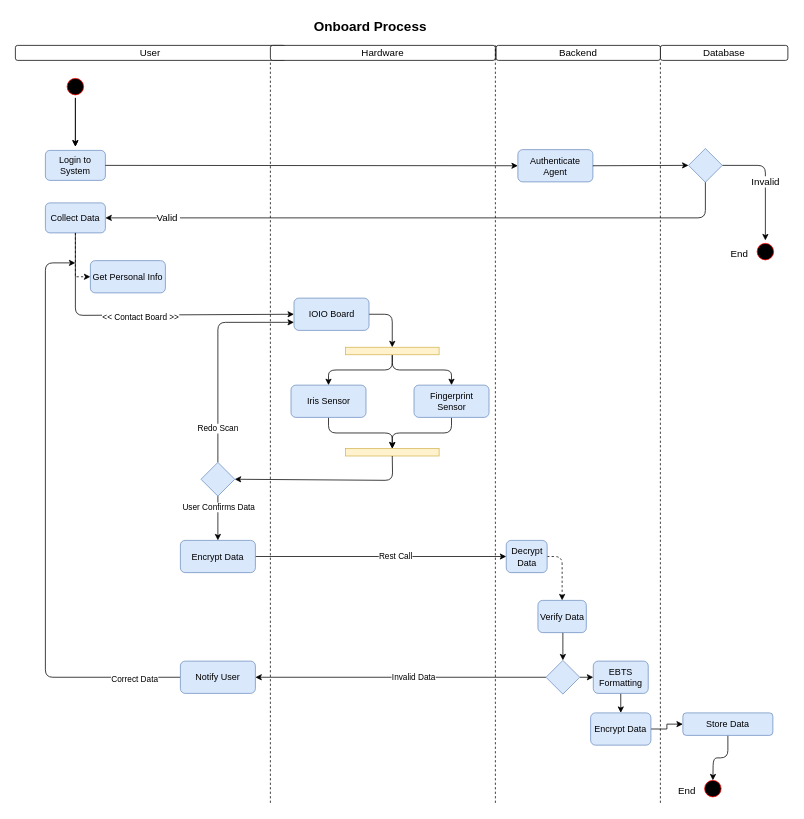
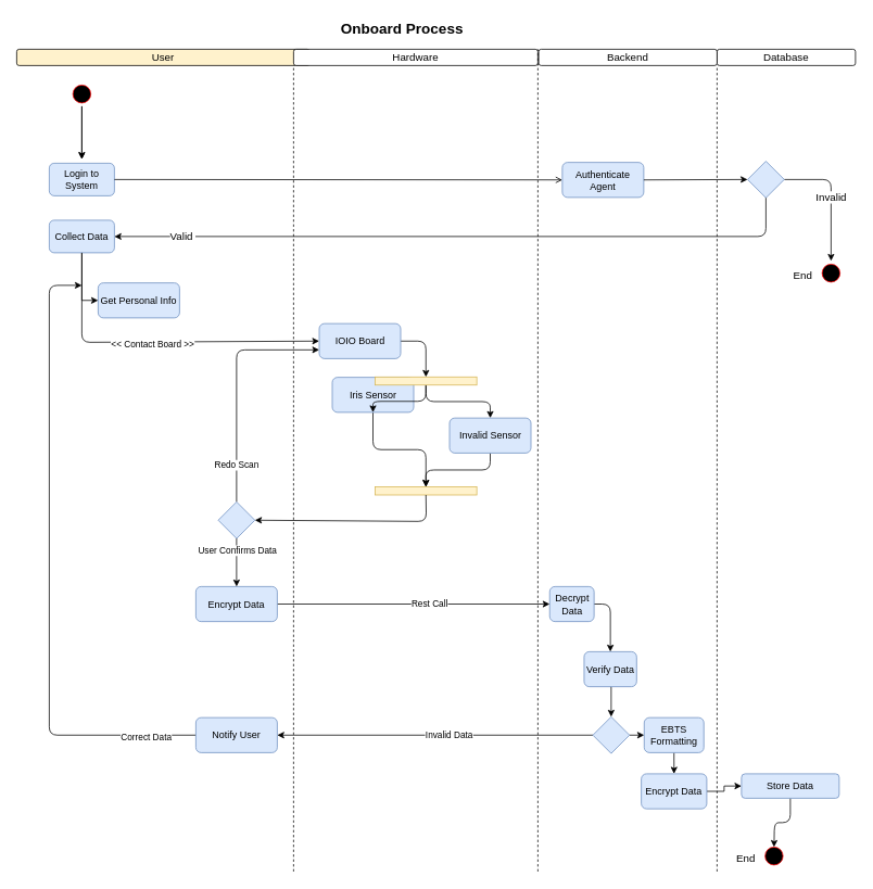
  <mxCell id="0" />
  <mxCell id="1" parent="0" />
  <mxCell id="2" value="" style="ellipse;html=1;shape=startState;fillColor=#000000;strokeColor=#ff0000;fontSize=13;" parent="1" vertex="1"><mxGeometry x="85" y="100" width="30" height="30" as="geometry" /></mxCell>
  <mxCell id="3" value="" style="endArrow=classic;html=1;strokeColor=#000000;fontSize=13;exitX=0.5;exitY=1;exitDx=0;exitDy=0;entryX=0.5;entryY=0;entryDx=0;entryDy=0;" parent="1" source="2" edge="1"><mxGeometry width="50" height="50" relative="1" as="geometry"><mxPoint x="270" y="400" as="sourcePoint" /><mxPoint x="100" y="195" as="targetPoint" /></mxGeometry></mxCell>
  <mxCell id="4" value="Onboard Process" style="text;html=1;align=center;verticalAlign=middle;resizable=0;points=[];autosize=1;fontSize=18;fontStyle=1" parent="1" vertex="1"><mxGeometry x="407.5" y="20" width="170" height="30" as="geometry" /></mxCell>
  <mxCell id="5" value="" style="edgeStyle=orthogonalEdgeStyle;rounded=0;orthogonalLoop=1;jettySize=auto;html=1;fontSize=13;" parent="1" edge="1"><mxGeometry relative="1" as="geometry"><mxPoint x="100" y="130" as="sourcePoint" /><mxPoint x="100" y="195" as="targetPoint" /></mxGeometry></mxCell>
- <mxCell id="6" value="User" style="rounded=1;whiteSpace=wrap;html=1;fontSize=13;" parent="1" vertex="1"><mxGeometry x="20" y="60" width="360" height="20" as="geometry" /></mxCell>
+ <mxCell id="6" value="User" style="rounded=1;whiteSpace=wrap;html=1;fontSize=13;fillColor=#fff2cc;" parent="1" vertex="1"><mxGeometry x="20" y="60" width="360" height="20" as="geometry" /></mxCell>
  <mxCell id="7" value="" style="ellipse;html=1;shape=startState;fillColor=#000000;strokeColor=#ff0000;fontSize=13;" parent="1" vertex="1"><mxGeometry x="1005" y="320" width="30" height="30" as="geometry" /></mxCell>
  <mxCell id="8" value="Invalid" style="endArrow=classic;html=1;fontSize=13;exitX=1;exitY=0.5;exitDx=0;exitDy=0;" parent="1" source="13" edge="1"><mxGeometry width="50" height="50" relative="1" as="geometry"><mxPoint x="1337.5" y="245" as="sourcePoint" /><mxPoint x="1020" y="320" as="targetPoint" /><Array as="points"><mxPoint x="1020" y="220" /></Array></mxGeometry></mxCell>
  <mxCell id="9" value="End" style="text;html=1;align=center;verticalAlign=middle;resizable=0;points=[];autosize=1;fontSize=13;" parent="1" vertex="1"><mxGeometry x="965" y="327" width="40" height="20" as="geometry" /></mxCell>
  <mxCell id="10" value="" style="endArrow=none;html=1;fontSize=13;entryX=0;entryY=1;entryDx=0;entryDy=0;dashed=1;" parent="1" target="11" edge="1"><mxGeometry width="50" height="50" relative="1" as="geometry"><mxPoint x="360" y="1070" as="sourcePoint" /><mxPoint x="570" y="65" as="targetPoint" /></mxGeometry></mxCell>
  <mxCell id="11" value="Hardware" style="rounded=1;whiteSpace=wrap;html=1;fontSize=13;" parent="1" vertex="1"><mxGeometry x="360" y="60" width="300" height="20" as="geometry" /></mxCell>
  <mxCell id="12" value="Login to System" style="rounded=1;whiteSpace=wrap;html=1;fillColor=#dae8fc;strokeColor=#6c8ebf;" parent="1" vertex="1"><mxGeometry x="60" y="200" width="80" height="40" as="geometry" /></mxCell>
  <mxCell id="13" value="" style="rhombus;whiteSpace=wrap;html=1;fontSize=13;fillColor=#dae8fc;strokeColor=#6c8ebf;" parent="1" vertex="1"><mxGeometry x="917.5" y="197.5" width="45" height="45" as="geometry" /></mxCell>
  <mxCell id="14" value="Database" style="rounded=1;whiteSpace=wrap;html=1;fontSize=13;" parent="1" vertex="1"><mxGeometry x="880" y="60" width="170" height="20" as="geometry" /></mxCell>
  <mxCell id="15" value="" style="endArrow=none;html=1;fontSize=13;entryX=1;entryY=0.25;entryDx=0;entryDy=0;dashed=1;" parent="1" edge="1"><mxGeometry width="50" height="50" relative="1" as="geometry"><mxPoint x="660" y="1070" as="sourcePoint" /><mxPoint x="660" y="60" as="targetPoint" /></mxGeometry></mxCell>
  <mxCell id="16" value="Valid&amp;nbsp;" style="endArrow=classic;html=1;strokeColor=#000000;fontSize=13;exitX=0.5;exitY=1;exitDx=0;exitDy=0;entryX=1;entryY=0.5;entryDx=0;entryDy=0;" parent="1" source="13" target="18" edge="1"><mxGeometry x="0.803" width="50" height="50" relative="1" as="geometry"><mxPoint x="490" y="310" as="sourcePoint" /><mxPoint x="170" y="290" as="targetPoint" /><Array as="points"><mxPoint x="940" y="290" /></Array><mxPoint as="offset" /></mxGeometry></mxCell>
- <mxCell id="17" style="edgeStyle=orthogonalEdgeStyle;rounded=0;orthogonalLoop=1;jettySize=auto;html=1;exitX=0.5;exitY=1;exitDx=0;exitDy=0;entryX=0;entryY=0.5;entryDx=0;entryDy=0;dashed=1;" parent="1" source="18" target="19" edge="1"><mxGeometry relative="1" as="geometry" /></mxCell>
+ <mxCell id="17" style="edgeStyle=orthogonalEdgeStyle;rounded=0;orthogonalLoop=1;jettySize=auto;html=1;exitX=0.5;exitY=1;exitDx=0;exitDy=0;entryX=0;entryY=0.5;entryDx=0;entryDy=0;" parent="1" source="18" target="19" edge="1"><mxGeometry relative="1" as="geometry" /></mxCell>
  <mxCell id="18" value="Collect Data" style="rounded=1;whiteSpace=wrap;html=1;fillColor=#dae8fc;strokeColor=#6c8ebf;" parent="1" vertex="1"><mxGeometry x="60" y="270" width="80" height="40" as="geometry" /></mxCell>
  <mxCell id="19" value="Get Personal Info" style="rounded=1;whiteSpace=wrap;html=1;fillColor=#dae8fc;strokeColor=#6c8ebf;" parent="1" vertex="1"><mxGeometry x="120" y="347" width="100" height="43" as="geometry" /></mxCell>
  <mxCell id="20" value="" style="endArrow=classic;html=1;entryX=0;entryY=0.5;entryDx=0;entryDy=0;" parent="1" target="23" edge="1"><mxGeometry width="50" height="50" relative="1" as="geometry"><mxPoint x="100" y="310" as="sourcePoint" /><mxPoint x="610" y="420" as="targetPoint" /><Array as="points"><mxPoint x="100" y="420" /></Array></mxGeometry></mxCell>
  <mxCell id="21" value="&amp;lt;&amp;lt; Contact Board &amp;gt;&amp;gt;" style="edgeLabel;html=1;align=center;verticalAlign=middle;resizable=0;points=[];" parent="20" vertex="1" connectable="0"><mxGeometry x="-0.047" y="-4" relative="1" as="geometry"><mxPoint x="5" y="-2.5" as="offset" /></mxGeometry></mxCell>
  <mxCell id="22" style="edgeStyle=orthogonalEdgeStyle;rounded=1;orthogonalLoop=1;jettySize=auto;html=1;exitX=1;exitY=0.5;exitDx=0;exitDy=0;entryX=0;entryY=0.5;entryDx=0;entryDy=0;" parent="1" source="23" target="28" edge="1"><mxGeometry relative="1" as="geometry" /></mxCell>
  <mxCell id="23" value="IOIO Board" style="rounded=1;whiteSpace=wrap;html=1;fillColor=#dae8fc;strokeColor=#6c8ebf;" parent="1" vertex="1"><mxGeometry x="391.5" y="397" width="100" height="43" as="geometry" /></mxCell>
  <mxCell id="24" style="edgeStyle=orthogonalEdgeStyle;rounded=1;orthogonalLoop=1;jettySize=auto;html=1;exitX=0.5;exitY=1;exitDx=0;exitDy=0;entryX=0;entryY=0.5;entryDx=0;entryDy=0;" parent="1" source="25" target="31" edge="1"><mxGeometry relative="1" as="geometry" /></mxCell>
- <mxCell id="25" value="Iris Sensor" style="rounded=1;whiteSpace=wrap;html=1;fillColor=#dae8fc;strokeColor=#6c8ebf;" parent="1" vertex="1"><mxGeometry x="387.5" y="513" width="100" height="43" as="geometry" /></mxCell>
+ <mxCell id="25" value="Iris Sensor" style="rounded=1;whiteSpace=wrap;html=1;fillColor=#dae8fc;strokeColor=#6c8ebf;" parent="1" vertex="1"><mxGeometry x="407.5" y="463" width="100" height="43" as="geometry" /></mxCell>
  <mxCell id="26" style="edgeStyle=orthogonalEdgeStyle;rounded=1;orthogonalLoop=1;jettySize=auto;html=1;exitX=1;exitY=0.5;exitDx=0;exitDy=0;" parent="1" source="28" target="30" edge="1"><mxGeometry relative="1" as="geometry" /></mxCell>
  <mxCell id="27" style="edgeStyle=orthogonalEdgeStyle;rounded=1;orthogonalLoop=1;jettySize=auto;html=1;exitX=1;exitY=0.5;exitDx=0;exitDy=0;" parent="1" source="28" target="25" edge="1"><mxGeometry relative="1" as="geometry" /></mxCell>
  <mxCell id="28" value="" style="rounded=0;whiteSpace=wrap;html=1;fillColor=#fff2cc;strokeColor=#d6b656;rotation=90;" parent="1" vertex="1"><mxGeometry x="517.5" y="405" width="10" height="125" as="geometry" /></mxCell>
  <mxCell id="29" style="edgeStyle=orthogonalEdgeStyle;rounded=1;orthogonalLoop=1;jettySize=auto;html=1;exitX=0.5;exitY=1;exitDx=0;exitDy=0;entryX=0;entryY=0.5;entryDx=0;entryDy=0;" parent="1" source="30" target="31" edge="1"><mxGeometry relative="1" as="geometry" /></mxCell>
- <mxCell id="30" value="Fingerprint Sensor" style="rounded=1;whiteSpace=wrap;html=1;fillColor=#dae8fc;strokeColor=#6c8ebf;" parent="1" vertex="1"><mxGeometry x="551.5" y="513" width="100" height="43" as="geometry" /></mxCell>
+ <mxCell id="30" value="Invalid Sensor" style="rounded=1;whiteSpace=wrap;html=1;fillColor=#dae8fc;strokeColor=#6c8ebf;" parent="1" vertex="1"><mxGeometry x="551.5" y="513" width="100" height="43" as="geometry" /></mxCell>
  <mxCell id="31" value="" style="rounded=0;whiteSpace=wrap;html=1;fillColor=#fff2cc;strokeColor=#d6b656;rotation=90;" parent="1" vertex="1"><mxGeometry x="517.5" y="540" width="10" height="125" as="geometry" /></mxCell>
  <mxCell id="32" value="" style="endArrow=classic;html=1;exitX=1;exitY=0.5;exitDx=0;exitDy=0;entryX=1;entryY=0.5;entryDx=0;entryDy=0;" parent="1" source="31" target="35" edge="1"><mxGeometry width="50" height="50" relative="1" as="geometry"><mxPoint x="467.5" y="666" as="sourcePoint" /><mxPoint x="317.5" y="716" as="targetPoint" /><Array as="points"><mxPoint x="523" y="640" /></Array></mxGeometry></mxCell>
  <mxCell id="33" style="edgeStyle=orthogonalEdgeStyle;rounded=1;orthogonalLoop=1;jettySize=auto;html=1;exitX=0.5;exitY=0;exitDx=0;exitDy=0;entryX=0;entryY=0.75;entryDx=0;entryDy=0;" parent="1" source="35" target="23" edge="1"><mxGeometry relative="1" as="geometry" /></mxCell>
  <mxCell id="34" value="Redo Scan" style="edgeLabel;html=1;align=center;verticalAlign=middle;resizable=0;points=[];" parent="33" vertex="1" connectable="0"><mxGeometry x="-0.682" y="1" relative="1" as="geometry"><mxPoint as="offset" /></mxGeometry></mxCell>
  <mxCell id="35" value="" style="rhombus;whiteSpace=wrap;html=1;fontSize=13;fillColor=#dae8fc;strokeColor=#6c8ebf;" parent="1" vertex="1"><mxGeometry x="267.5" y="616" width="45" height="45" as="geometry" /></mxCell>
  <mxCell id="36" value="Backend" style="rounded=1;whiteSpace=wrap;html=1;fontSize=13;" parent="1" vertex="1"><mxGeometry x="661" y="60" width="219" height="20" as="geometry" /></mxCell>
  <mxCell id="37" value="" style="endArrow=none;html=1;fontSize=13;entryX=1;entryY=0.25;entryDx=0;entryDy=0;dashed=1;" parent="1" edge="1"><mxGeometry width="50" height="50" relative="1" as="geometry"><mxPoint x="880" y="1070" as="sourcePoint" /><mxPoint x="880" y="80" as="targetPoint" /></mxGeometry></mxCell>
  <mxCell id="38" value="Authenticate Agent" style="rounded=1;whiteSpace=wrap;html=1;fillColor=#dae8fc;strokeColor=#6c8ebf;" parent="1" vertex="1"><mxGeometry x="690" y="199" width="100" height="43" as="geometry" /></mxCell>
- <mxCell id="39" style="edgeStyle=orthogonalEdgeStyle;rounded=1;orthogonalLoop=1;jettySize=auto;html=1;exitX=1;exitY=0.5;exitDx=0;exitDy=0;entryX=0.5;entryY=0;entryDx=0;entryDy=0;dashed=1;" parent="1" source="40" target="44" edge="1"><mxGeometry relative="1" as="geometry" /></mxCell>
+ <mxCell id="39" style="edgeStyle=orthogonalEdgeStyle;rounded=1;orthogonalLoop=1;jettySize=auto;html=1;exitX=1;exitY=0.5;exitDx=0;exitDy=0;entryX=0.5;entryY=0;entryDx=0;entryDy=0;" parent="1" source="40" target="44" edge="1"><mxGeometry relative="1" as="geometry" /></mxCell>
  <mxCell id="40" value="Decrypt Data" style="rounded=1;whiteSpace=wrap;html=1;fillColor=#dae8fc;strokeColor=#6c8ebf;" parent="1" vertex="1"><mxGeometry x="674.5" y="720" width="54.5" height="43" as="geometry" /></mxCell>
  <mxCell id="41" value="" style="endArrow=classic;html=1;exitX=1;exitY=0.5;exitDx=0;exitDy=0;entryX=0;entryY=0.5;entryDx=0;entryDy=0;" parent="1" source="45" target="40" edge="1"><mxGeometry width="50" height="50" relative="1" as="geometry"><mxPoint x="590" y="720" as="sourcePoint" /><mxPoint x="640" y="670" as="targetPoint" /></mxGeometry></mxCell>
  <mxCell id="42" value="Rest Call" style="edgeLabel;html=1;align=center;verticalAlign=middle;resizable=0;points=[];" parent="41" vertex="1" connectable="0"><mxGeometry x="0.115" y="1" relative="1" as="geometry"><mxPoint as="offset" /></mxGeometry></mxCell>
  <mxCell id="43" style="edgeStyle=orthogonalEdgeStyle;rounded=0;orthogonalLoop=1;jettySize=auto;html=1;exitX=0.5;exitY=1;exitDx=0;exitDy=0;entryX=0.5;entryY=0;entryDx=0;entryDy=0;" parent="1" source="44" target="53" edge="1"><mxGeometry relative="1" as="geometry" /></mxCell>
  <mxCell id="44" value="Verify Data" style="rounded=1;whiteSpace=wrap;html=1;fillColor=#dae8fc;strokeColor=#6c8ebf;" parent="1" vertex="1"><mxGeometry x="716.75" y="800" width="64.5" height="43" as="geometry" /></mxCell>
  <mxCell id="45" value="Encrypt Data" style="rounded=1;whiteSpace=wrap;html=1;fillColor=#dae8fc;strokeColor=#6c8ebf;" parent="1" vertex="1"><mxGeometry x="240" y="720" width="100" height="43" as="geometry" /></mxCell>
  <mxCell id="46" value="" style="endArrow=classic;html=1;exitX=0.5;exitY=1;exitDx=0;exitDy=0;" parent="1" source="35" target="45" edge="1"><mxGeometry width="50" height="50" relative="1" as="geometry"><mxPoint x="290" y="659" as="sourcePoint" /><mxPoint x="290.5" y="806" as="targetPoint" /><Array as="points" /></mxGeometry></mxCell>
  <mxCell id="47" value="User Confirms Data" style="edgeLabel;html=1;align=center;verticalAlign=middle;resizable=0;points=[];" parent="46" vertex="1" connectable="0"><mxGeometry x="-0.51" relative="1" as="geometry"><mxPoint as="offset" /></mxGeometry></mxCell>
  <mxCell id="48" value="" style="endArrow=classic;html=1;exitX=1;exitY=0.5;exitDx=0;exitDy=0;entryX=0;entryY=0.5;entryDx=0;entryDy=0;" parent="1" source="38" target="13" edge="1"><mxGeometry width="50" height="50" relative="1" as="geometry"><mxPoint x="840" y="220.5" as="sourcePoint" /><mxPoint x="690" y="170" as="targetPoint" /></mxGeometry></mxCell>
- <mxCell id="49" value="" style="endArrow=classic;html=1;exitX=1;exitY=0.5;exitDx=0;exitDy=0;entryX=0;entryY=0.5;entryDx=0;entryDy=0;" parent="1" source="12" target="38" edge="1"><mxGeometry width="50" height="50" relative="1" as="geometry"><mxPoint x="590" y="220" as="sourcePoint" /><mxPoint x="640" y="170" as="targetPoint" /></mxGeometry></mxCell>
+ <mxCell id="49" value="" style="endArrow=open;html=1;exitX=1;exitY=0.5;exitDx=0;exitDy=0;entryX=0;entryY=0.5;entryDx=0;entryDy=0;" parent="1" source="12" target="38" edge="1"><mxGeometry width="50" height="50" relative="1" as="geometry"><mxPoint x="590" y="220" as="sourcePoint" /><mxPoint x="640" y="170" as="targetPoint" /></mxGeometry></mxCell>
  <mxCell id="50" style="edgeStyle=orthogonalEdgeStyle;rounded=0;orthogonalLoop=1;jettySize=auto;html=1;exitX=0;exitY=0.5;exitDx=0;exitDy=0;entryX=1;entryY=0.5;entryDx=0;entryDy=0;" parent="1" source="53" target="56" edge="1"><mxGeometry relative="1" as="geometry" /></mxCell>
  <mxCell id="51" value="Invalid Data" style="edgeLabel;html=1;align=center;verticalAlign=middle;resizable=0;points=[];" parent="50" vertex="1" connectable="0"><mxGeometry x="-0.087" relative="1" as="geometry"><mxPoint as="offset" /></mxGeometry></mxCell>
  <mxCell id="52" style="edgeStyle=orthogonalEdgeStyle;rounded=0;orthogonalLoop=1;jettySize=auto;html=1;exitX=1;exitY=0.5;exitDx=0;exitDy=0;entryX=0;entryY=0.5;entryDx=0;entryDy=0;" parent="1" source="53" target="60" edge="1"><mxGeometry relative="1" as="geometry" /></mxCell>
  <mxCell id="53" value="" style="rhombus;whiteSpace=wrap;html=1;fontSize=13;fillColor=#dae8fc;strokeColor=#6c8ebf;" parent="1" vertex="1"><mxGeometry x="727.5" y="880" width="45" height="45" as="geometry" /></mxCell>
  <mxCell id="54" style="edgeStyle=orthogonalEdgeStyle;rounded=1;orthogonalLoop=1;jettySize=auto;html=1;exitX=0;exitY=0.5;exitDx=0;exitDy=0;" parent="1" source="56" edge="1"><mxGeometry relative="1" as="geometry"><mxPoint x="100" y="350" as="targetPoint" /><Array as="points"><mxPoint x="60" y="903" /><mxPoint x="60" y="350" /></Array></mxGeometry></mxCell>
  <mxCell id="55" value="Correct Data" style="edgeLabel;html=1;align=center;verticalAlign=middle;resizable=0;points=[];" parent="54" vertex="1" connectable="0"><mxGeometry x="-0.839" y="2" relative="1" as="geometry"><mxPoint as="offset" /></mxGeometry></mxCell>
  <mxCell id="56" value="Notify User" style="rounded=1;whiteSpace=wrap;html=1;fillColor=#dae8fc;strokeColor=#6c8ebf;" parent="1" vertex="1"><mxGeometry x="240" y="881" width="100" height="43" as="geometry" /></mxCell>
  <mxCell id="57" style="edgeStyle=orthogonalEdgeStyle;rounded=0;orthogonalLoop=1;jettySize=auto;html=1;exitX=1;exitY=0.5;exitDx=0;exitDy=0;entryX=0;entryY=0.5;entryDx=0;entryDy=0;" parent="1" source="58" target="62" edge="1"><mxGeometry relative="1" as="geometry" /></mxCell>
  <mxCell id="58" value="Encrypt Data" style="rounded=1;whiteSpace=wrap;html=1;fillColor=#dae8fc;strokeColor=#6c8ebf;" parent="1" vertex="1"><mxGeometry x="787" y="950" width="80.38" height="43" as="geometry" /></mxCell>
  <mxCell id="59" style="edgeStyle=orthogonalEdgeStyle;rounded=0;orthogonalLoop=1;jettySize=auto;html=1;exitX=0.5;exitY=1;exitDx=0;exitDy=0;entryX=0.5;entryY=0;entryDx=0;entryDy=0;" parent="1" source="60" target="58" edge="1"><mxGeometry relative="1" as="geometry" /></mxCell>
  <mxCell id="60" value="EBTS Formatting" style="rounded=1;whiteSpace=wrap;html=1;fillColor=#dae8fc;strokeColor=#6c8ebf;" parent="1" vertex="1"><mxGeometry x="790.56" y="881" width="73.25" height="43" as="geometry" /></mxCell>
  <mxCell id="61" style="edgeStyle=orthogonalEdgeStyle;rounded=1;orthogonalLoop=1;jettySize=auto;html=1;exitX=0.5;exitY=1;exitDx=0;exitDy=0;" parent="1" source="62" edge="1"><mxGeometry relative="1" as="geometry"><mxPoint x="950" y="1040" as="targetPoint" /></mxGeometry></mxCell>
  <mxCell id="62" value="Store Data" style="rounded=1;whiteSpace=wrap;html=1;fillColor=#dae8fc;strokeColor=#6c8ebf;" parent="1" vertex="1"><mxGeometry x="910" y="950" width="120" height="30" as="geometry" /></mxCell>
  <mxCell id="63" value="" style="ellipse;html=1;shape=startState;fillColor=#000000;strokeColor=#ff0000;fontSize=13;" parent="1" vertex="1"><mxGeometry x="935" y="1036" width="30" height="30" as="geometry" /></mxCell>
  <mxCell id="64" value="End" style="text;html=1;align=center;verticalAlign=middle;resizable=0;points=[];autosize=1;fontSize=13;" parent="1" vertex="1"><mxGeometry x="895" y="1043" width="40" height="20" as="geometry" /></mxCell>
